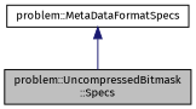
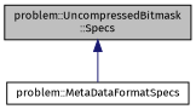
  digraph {
    fontname="Fira Sans"
    node [color=black fontname="Fira Sans" fontsize=10 shape=record style=filled]
    n1 [fillcolor=grey75 fontcolor=black height=0.2 label="problem::UncompressedBitmask\l::Specs" width=0.4]
    n2 [fillcolor=white height=0.2 label="problem::MetaDataFormatSpecs" width=0.4]
-   n2 -> n1 [color=midnightblue dir=back fontname="Fira Sans" fontsize=10 labelfontname=Helvetica labelfontsize=10 style=solid]
+   n1 -> n2 [color=midnightblue dir=back fontname="Fira Sans" fontsize=10 labelfontname=Helvetica labelfontsize=10 style=solid]
  }
